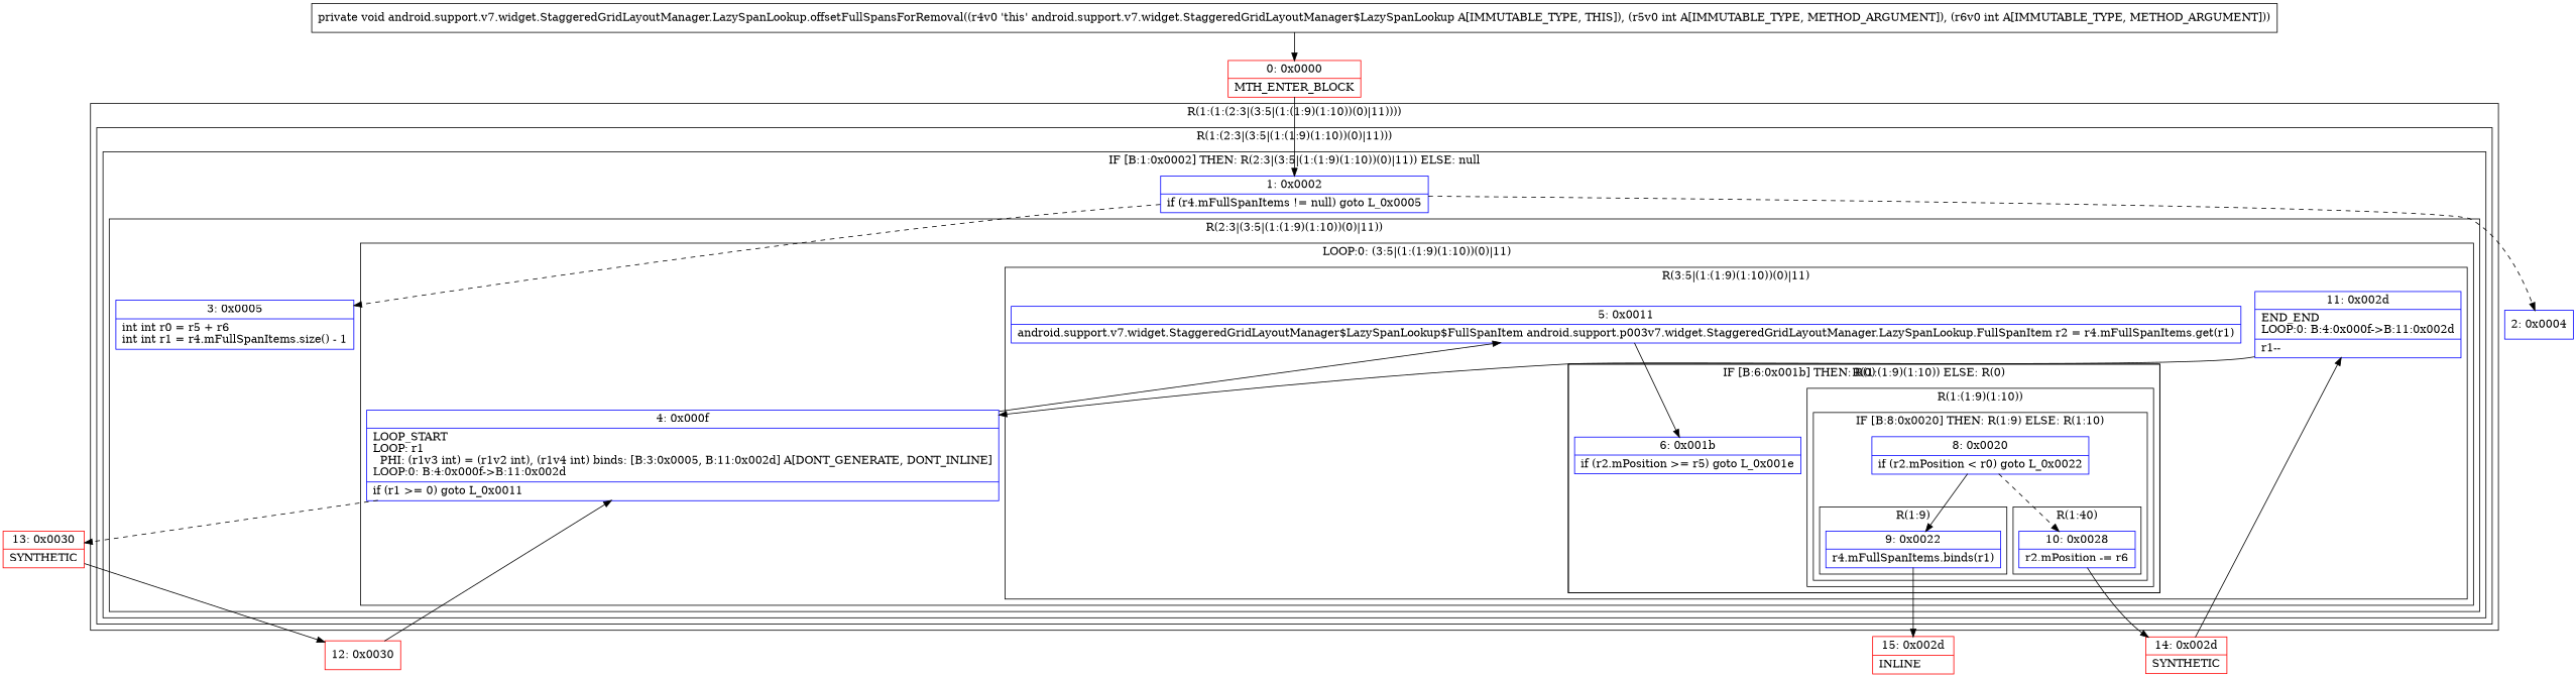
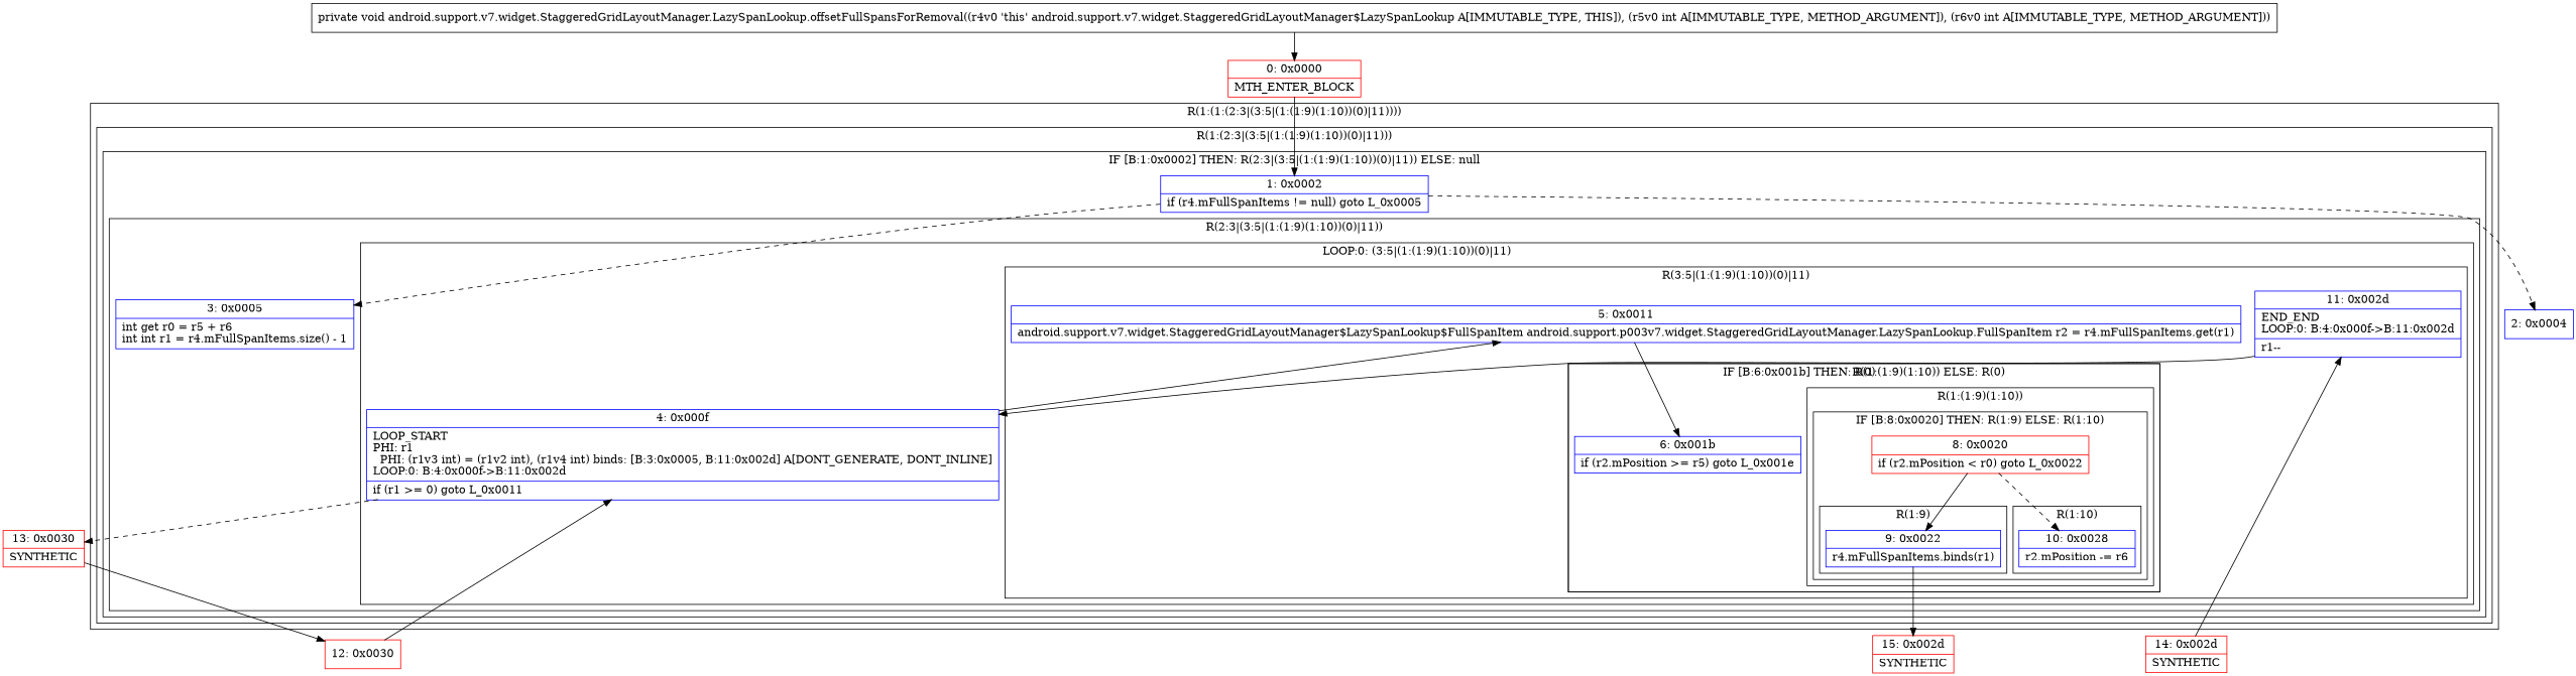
  digraph {
    node [color=blue shape=record]
    n1 [label="{9\:\ 0x0022|r4.mFullSpanItems.binds(r1)\l}"]
    n2 [label="{10\:\ 0x0028|r2.mPosition \-= r6\l}"]
-   n3 [label="{8\:\ 0x0020|if (r2.mPosition \< r0) goto L_0x0022\l}"]
+   n3 [color=red label="{8\:\ 0x0020|if (r2.mPosition \< r0) goto L_0x0022\l}"]
    n4 [label="{6\:\ 0x001b|if (r2.mPosition \>= r5) goto L_0x001e\l}"]
    n5 [label="{5\:\ 0x0011|android.support.v7.widget.StaggeredGridLayoutManager$LazySpanLookup$FullSpanItem android.support.p003v7.widget.StaggeredGridLayoutManager.LazySpanLookup.FullSpanItem r2 = r4.mFullSpanItems.get(r1)\l}"]
    n6 [label="{11\:\ 0x002d|END_END\lLOOP:0: B:4:0x000f\-\>B:11:0x002d\l|r1\-\-\l}"]
-   n7 [label="{4\:\ 0x000f|LOOP_START\lLOOP: r1 \l  PHI: (r1v3 int) = (r1v2 int), (r1v4 int) binds: [B:3:0x0005, B:11:0x002d] A[DONT_GENERATE, DONT_INLINE]\lLOOP:0: B:4:0x000f\-\>B:11:0x002d\l|if (r1 \>= 0) goto L_0x0011\l}"]
-   n8 [label="{3\:\ 0x0005|int int r0 = r5 + r6\lint int r1 = r4.mFullSpanItems.size() \- 1\l}"]
+   n7 [label="{4\:\ 0x000f|LOOP_START\lPHI: r1 \l  PHI: (r1v3 int) = (r1v2 int), (r1v4 int) binds: [B:3:0x0005, B:11:0x002d] A[DONT_GENERATE, DONT_INLINE]\lLOOP:0: B:4:0x000f\-\>B:11:0x002d\l|if (r1 \>= 0) goto L_0x0011\l}"]
+   n8 [label="{3\:\ 0x0005|int get r0 = r5 + r6\lint int r1 = r4.mFullSpanItems.size() \- 1\l}"]
    n9 [label="{1\:\ 0x0002|if (r4.mFullSpanItems != null) goto L_0x0005\l}"]
-   n10 [color=red label="{15\:\ 0x002d|INLINE\l}"]
+   n10 [color=red label="{15\:\ 0x002d|SYNTHETIC\l}"]
    n11 [color=red label="{14\:\ 0x002d|SYNTHETIC\l}"]
    n12 [color=red label="{13\:\ 0x0030|SYNTHETIC\l}"]
    n13 [label="{2\:\ 0x0004}"]
    n14 [color=red label="{12\:\ 0x0030}"]
    n15 [color=red label="{0\:\ 0x0000|MTH_ENTER_BLOCK\l}"]
    n16 [label="{private void android.support.v7.widget.StaggeredGridLayoutManager.LazySpanLookup.offsetFullSpansForRemoval((r4v0 'this' android.support.v7.widget.StaggeredGridLayoutManager$LazySpanLookup A[IMMUTABLE_TYPE, THIS]), (r5v0 int A[IMMUTABLE_TYPE, METHOD_ARGUMENT]), (r6v0 int A[IMMUTABLE_TYPE, METHOD_ARGUMENT])) }" color=""]
    subgraph cluster_1 {
      label="R(1:(1:(2:3|(3:5|(1:(1:9)(1:10))(0)|11))))"
      subgraph cluster_2 {
        label="R(1:(2:3|(3:5|(1:(1:9)(1:10))(0)|11)))"
        subgraph cluster_3 {
          label="IF [B:1:0x0002] THEN: R(2:3|(3:5|(1:(1:9)(1:10))(0)|11)) ELSE: null"
          n9
          subgraph cluster_4 {
            label="R(2:3|(3:5|(1:(1:9)(1:10))(0)|11))"
            n8
            subgraph cluster_5 {
              label="LOOP:0: (3:5|(1:(1:9)(1:10))(0)|11)"
              n7
              subgraph cluster_6 {
                label="R(3:5|(1:(1:9)(1:10))(0)|11)"
                n5
                n6
                subgraph cluster_7 {
                  label="IF [B:6:0x001b] THEN: R(1:(1:9)(1:10)) ELSE: R(0)"
                  n4
                  subgraph cluster_8 {
                    label="R(1:(1:9)(1:10))"
                    subgraph cluster_9 {
                      label="IF [B:8:0x0020] THEN: R(1:9) ELSE: R(1:10)"
                      n3
                      subgraph cluster_10 {
                        label="R(1:9)"
                        n1
                      }
                      subgraph cluster_11 {
-                       label="R(1:40)"
+                       label="R(1:10)"
                        n2
                      }
                    }
                  }
                  subgraph cluster_12 {
                    label="R(0)"
                  }
                }
              }
            }
          }
        }
      }
    }
    n1 -> n10
-   n2 -> n11
    n3 -> n1
    n3 -> n2 [style=dashed]
    n5 -> n4
    n6 -> n7
    n7 -> n5
    n7 -> n12 [style=dashed]
    n9 -> n8 [style=dashed]
    n9 -> n13 [style=dashed]
    n11 -> n6
    n12 -> n14
    n14 -> n7
    n15 -> n9
    n16 -> n15
  }
